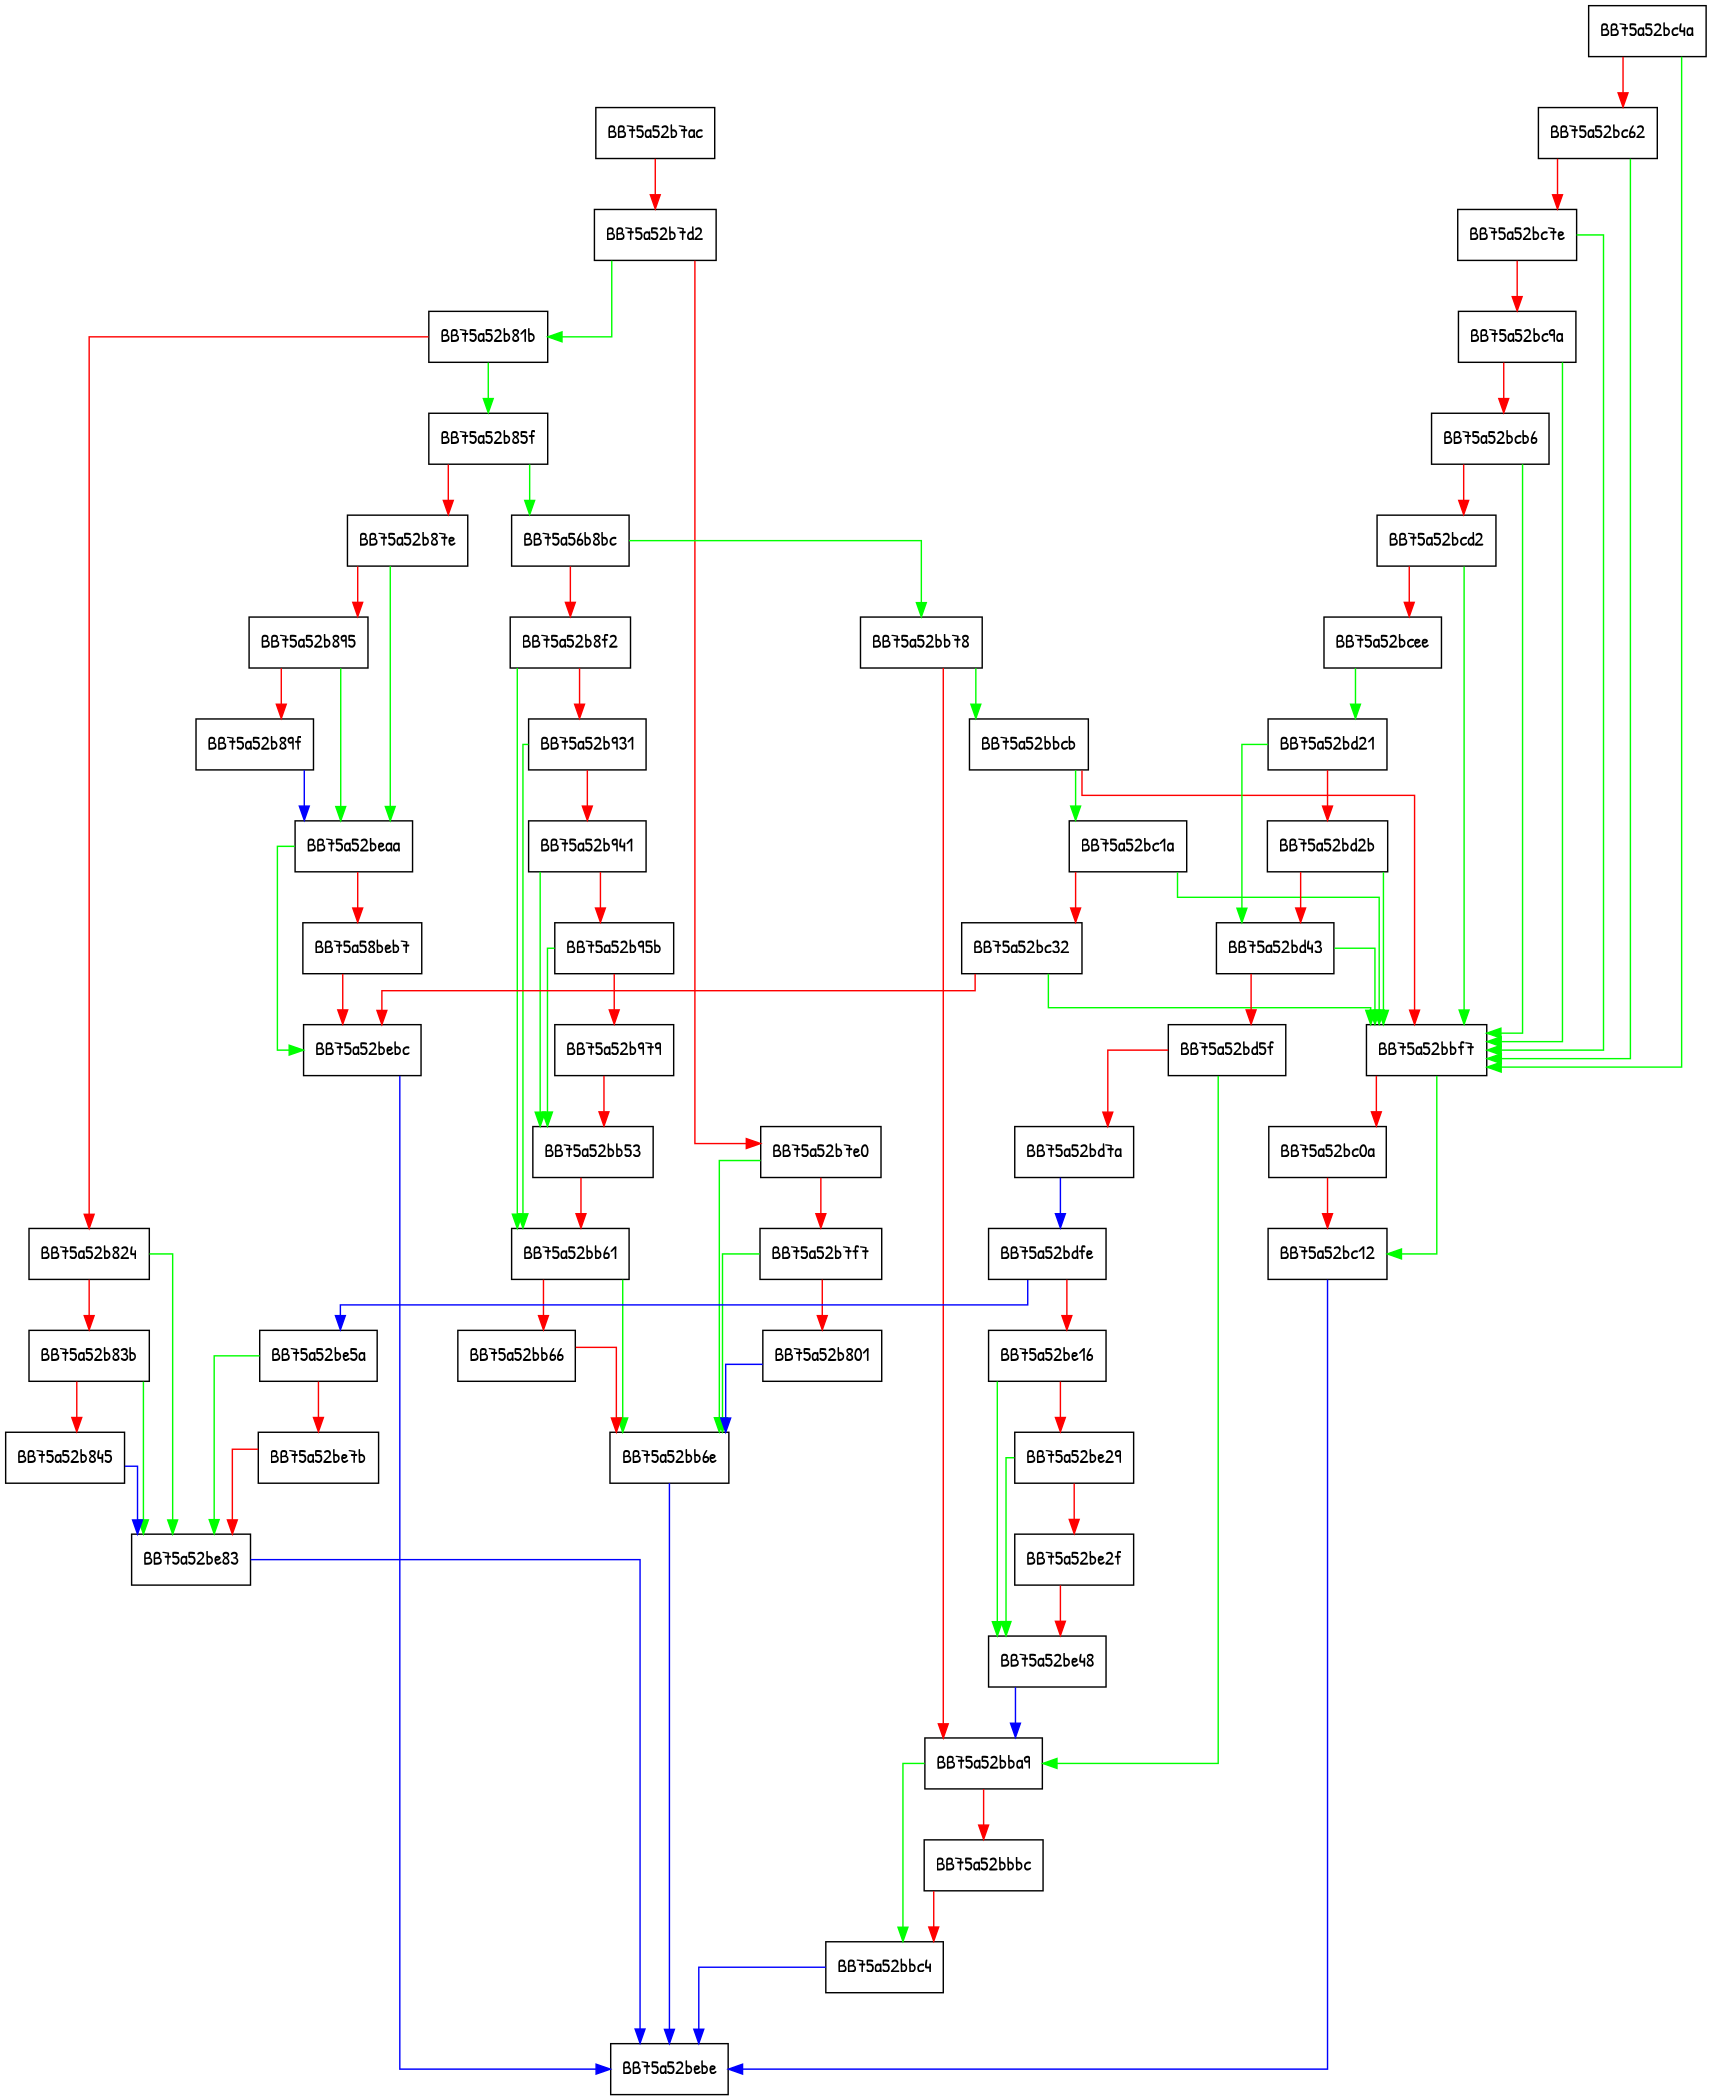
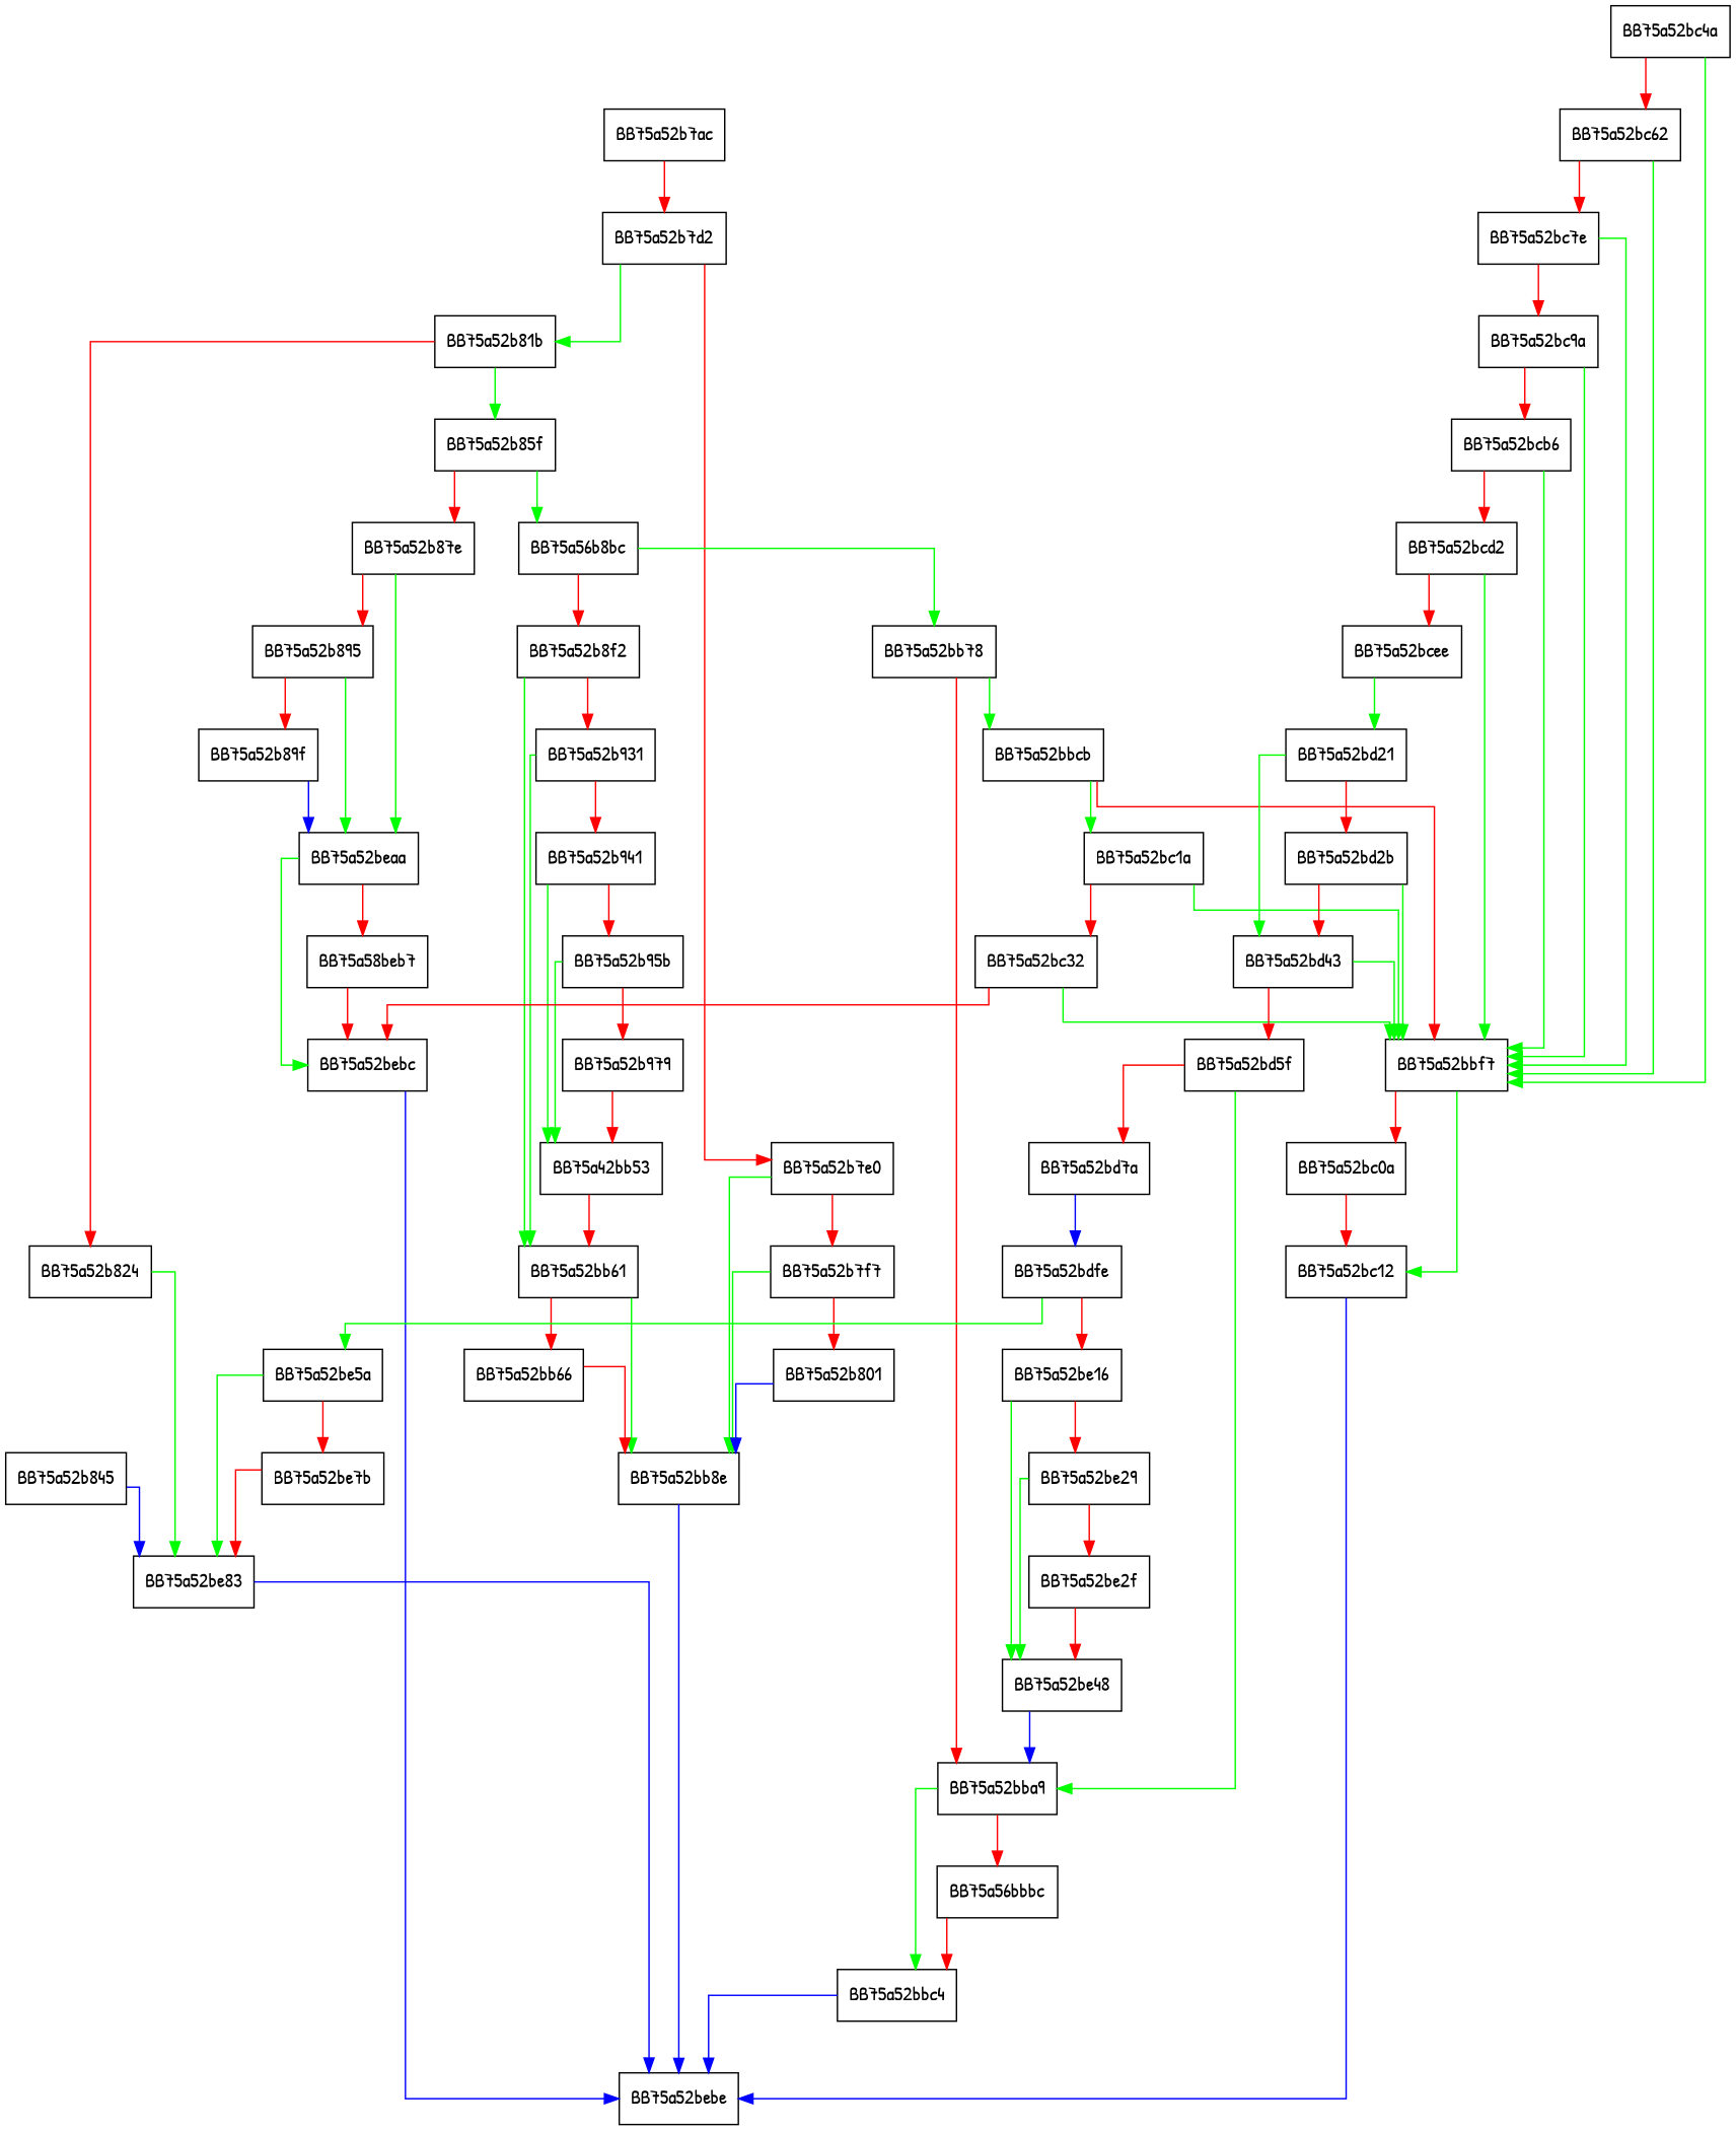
  digraph {
    fontname="Patrick Hand"
    splines=ortho
    node [fontname="Patrick Hand" shape=box]
    edge [color=red fontname="Patrick Hand"]
    BB75a52b7ac
    BB75a52b7d2
    BB75a52b81b
    BB75a52b85f
    BB75a52b824
    BB75a52b7e0
    n7 [label=BB75a56b8bc]
    BB75a52b87e
    BB75a52be83
-   BB75a52b83b
-   BB75a52bb6e
+   BB75a52bb6e [label=BB75a52bb8e]
    BB75a52b7f7
    BB75a52bebe
    BB75a52b801
    BB75a52bb78
    BB75a52b8f2
    BB75a52beaa
    BB75a52b895
    BB75a52b845
    BB75a52bbcb
    BB75a52bba9
    BB75a52bb61
    BB75a52b931
    BB75a52bebc
    n25 [label=BB75a58beb7]
    BB75a52b89f
    BB75a52bc1a
    BB75a52bbf7
    BB75a52bbc4
-   BB75a52bbbc
+   BB75a52bbbc [label=BB75a56bbbc]
    BB75a52bb66
    BB75a52b941
-   BB75a52bb53
+   BB75a52bb53 [label=BB75a42bb53]
    BB75a52b95b
    BB75a52b979
    BB75a52bc32
    BB75a52bc12
    BB75a52bc0a
    BB75a52bc4a
    BB75a52bc62
    BB75a52bc7e
    BB75a52bc9a
    BB75a52bcb6
    BB75a52bcd2
    BB75a52bcee
    BB75a52bd21
    BB75a52bd43
    BB75a52bd2b
    BB75a52bd5f
    BB75a52bd7a
    BB75a52bdfe
    BB75a52be5a
    BB75a52be16
    BB75a52be7b
    BB75a52be48
    BB75a52be29
    BB75a52be2f
    BB75a52b7ac -> BB75a52b7d2
    BB75a52b7d2 -> BB75a52b81b [color=green]
    BB75a52b7d2 -> BB75a52b7e0
    BB75a52b81b -> BB75a52b85f [color=green]
    BB75a52b81b -> BB75a52b824
    BB75a52b85f -> n7 [color=green]
    BB75a52b85f -> BB75a52b87e
    BB75a52b824 -> BB75a52be83 [color=green]
-   BB75a52b824 -> BB75a52b83b
    BB75a52b7e0 -> BB75a52bb6e [color=green]
    BB75a52b7e0 -> BB75a52b7f7
    n7 -> BB75a52bb78 [color=green]
    n7 -> BB75a52b8f2
    BB75a52b87e -> BB75a52beaa [color=green]
    BB75a52b87e -> BB75a52b895
    BB75a52be83 -> BB75a52bebe [color=blue]
-   BB75a52b83b -> BB75a52be83 [color=green]
-   BB75a52b83b -> BB75a52b845
    BB75a52bb6e -> BB75a52bebe [color=blue]
    BB75a52b7f7 -> BB75a52bb6e [color=green]
    BB75a52b7f7 -> BB75a52b801
    BB75a52b801 -> BB75a52bb6e [color=blue]
    BB75a52bb78 -> BB75a52bbcb [color=green]
    BB75a52bb78 -> BB75a52bba9
    BB75a52b8f2 -> BB75a52bb61 [color=green]
    BB75a52b8f2 -> BB75a52b931
    BB75a52beaa -> BB75a52bebc [color=green]
    BB75a52beaa -> n25
    BB75a52b895 -> BB75a52beaa [color=green]
    BB75a52b895 -> BB75a52b89f
    BB75a52b845 -> BB75a52be83 [color=blue]
    BB75a52bbcb -> BB75a52bc1a [color=green]
    BB75a52bbcb -> BB75a52bbf7
    BB75a52bba9 -> BB75a52bbc4 [color=green]
    BB75a52bba9 -> BB75a52bbbc
    BB75a52bb61 -> BB75a52bb6e [color=green]
    BB75a52bb61 -> BB75a52bb66
    BB75a52b931 -> BB75a52bb61 [color=green]
    BB75a52b931 -> BB75a52b941
    BB75a52bebc -> BB75a52bebe [color=blue]
    n25 -> BB75a52bebc
    BB75a52b89f -> BB75a52beaa [color=blue]
    BB75a52bc1a -> BB75a52bbf7 [color=green]
    BB75a52bc1a -> BB75a52bc32
    BB75a52bbf7 -> BB75a52bc12 [color=green]
    BB75a52bbf7 -> BB75a52bc0a
    BB75a52bbc4 -> BB75a52bebe [color=blue]
    BB75a52bbbc -> BB75a52bbc4
    BB75a52bb66 -> BB75a52bb6e
    BB75a52b941 -> BB75a52bb53 [color=green]
    BB75a52b941 -> BB75a52b95b
    BB75a52bb53 -> BB75a52bb61
    BB75a52b95b -> BB75a52bb53 [color=green]
    BB75a52b95b -> BB75a52b979
    BB75a52b979 -> BB75a52bb53
    BB75a52bc32 -> BB75a52bebc
    BB75a52bc32 -> BB75a52bbf7 [color=green]
    BB75a52bc12 -> BB75a52bebe [color=blue]
    BB75a52bc0a -> BB75a52bc12
    BB75a52bc4a -> BB75a52bbf7 [color=green]
    BB75a52bc4a -> BB75a52bc62
    BB75a52bc62 -> BB75a52bbf7 [color=green]
    BB75a52bc62 -> BB75a52bc7e
    BB75a52bc7e -> BB75a52bbf7 [color=green]
    BB75a52bc7e -> BB75a52bc9a
    BB75a52bc9a -> BB75a52bbf7 [color=green]
    BB75a52bc9a -> BB75a52bcb6
    BB75a52bcb6 -> BB75a52bbf7 [color=green]
    BB75a52bcb6 -> BB75a52bcd2
    BB75a52bcd2 -> BB75a52bbf7 [color=green]
    BB75a52bcd2 -> BB75a52bcee
    BB75a52bcee -> BB75a52bd21 [color=green]
    BB75a52bd21 -> BB75a52bd43 [color=green]
    BB75a52bd21 -> BB75a52bd2b
    BB75a52bd43 -> BB75a52bbf7 [color=green]
    BB75a52bd43 -> BB75a52bd5f
    BB75a52bd2b -> BB75a52bbf7 [color=green]
    BB75a52bd2b -> BB75a52bd43
    BB75a52bd5f -> BB75a52bba9 [color=green]
    BB75a52bd5f -> BB75a52bd7a
    BB75a52bd7a -> BB75a52bdfe [color=blue]
-   BB75a52bdfe -> BB75a52be5a [color=blue]
+   BB75a52bdfe -> BB75a52be5a [color=green]
    BB75a52bdfe -> BB75a52be16
    BB75a52be5a -> BB75a52be83 [color=green]
    BB75a52be5a -> BB75a52be7b
    BB75a52be16 -> BB75a52be48 [color=green]
    BB75a52be16 -> BB75a52be29
    BB75a52be7b -> BB75a52be83
    BB75a52be48 -> BB75a52bba9 [color=blue]
    BB75a52be29 -> BB75a52be48 [color=green]
    BB75a52be29 -> BB75a52be2f
    BB75a52be2f -> BB75a52be48
  }
